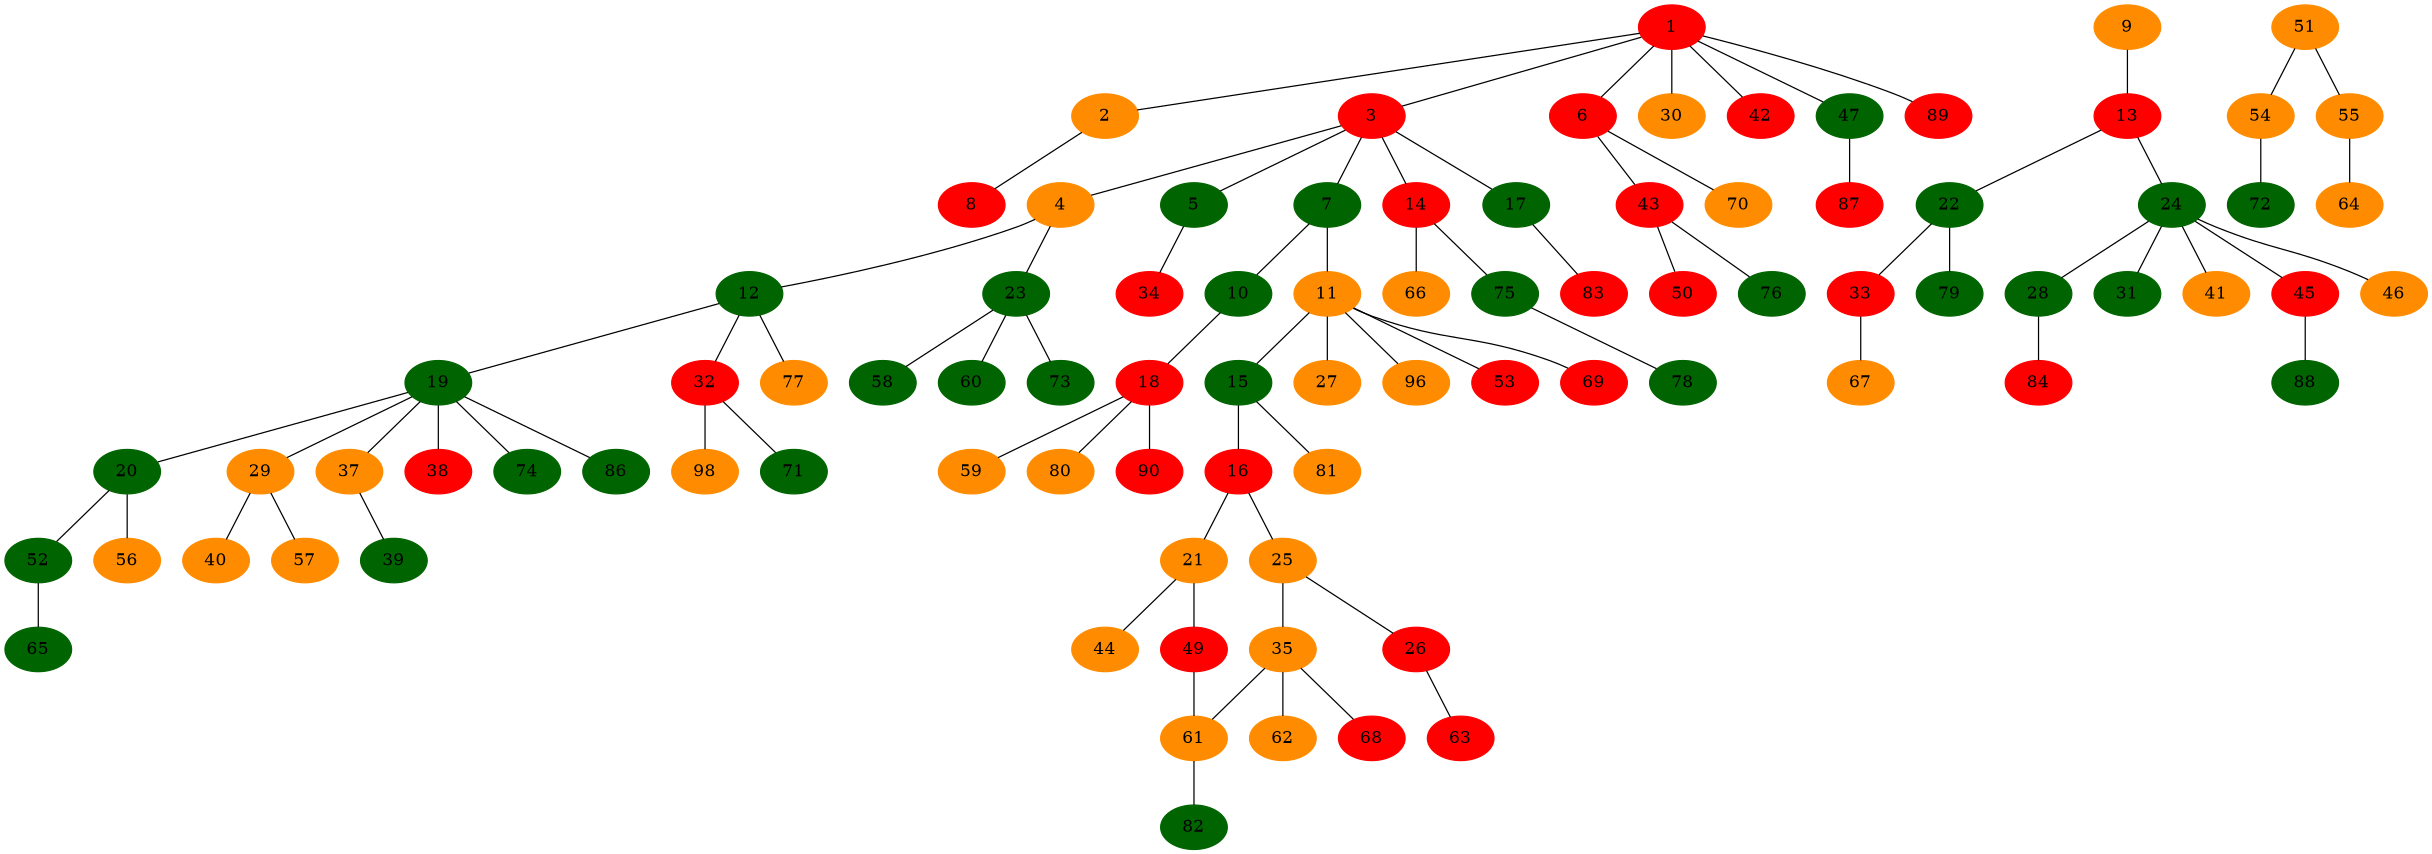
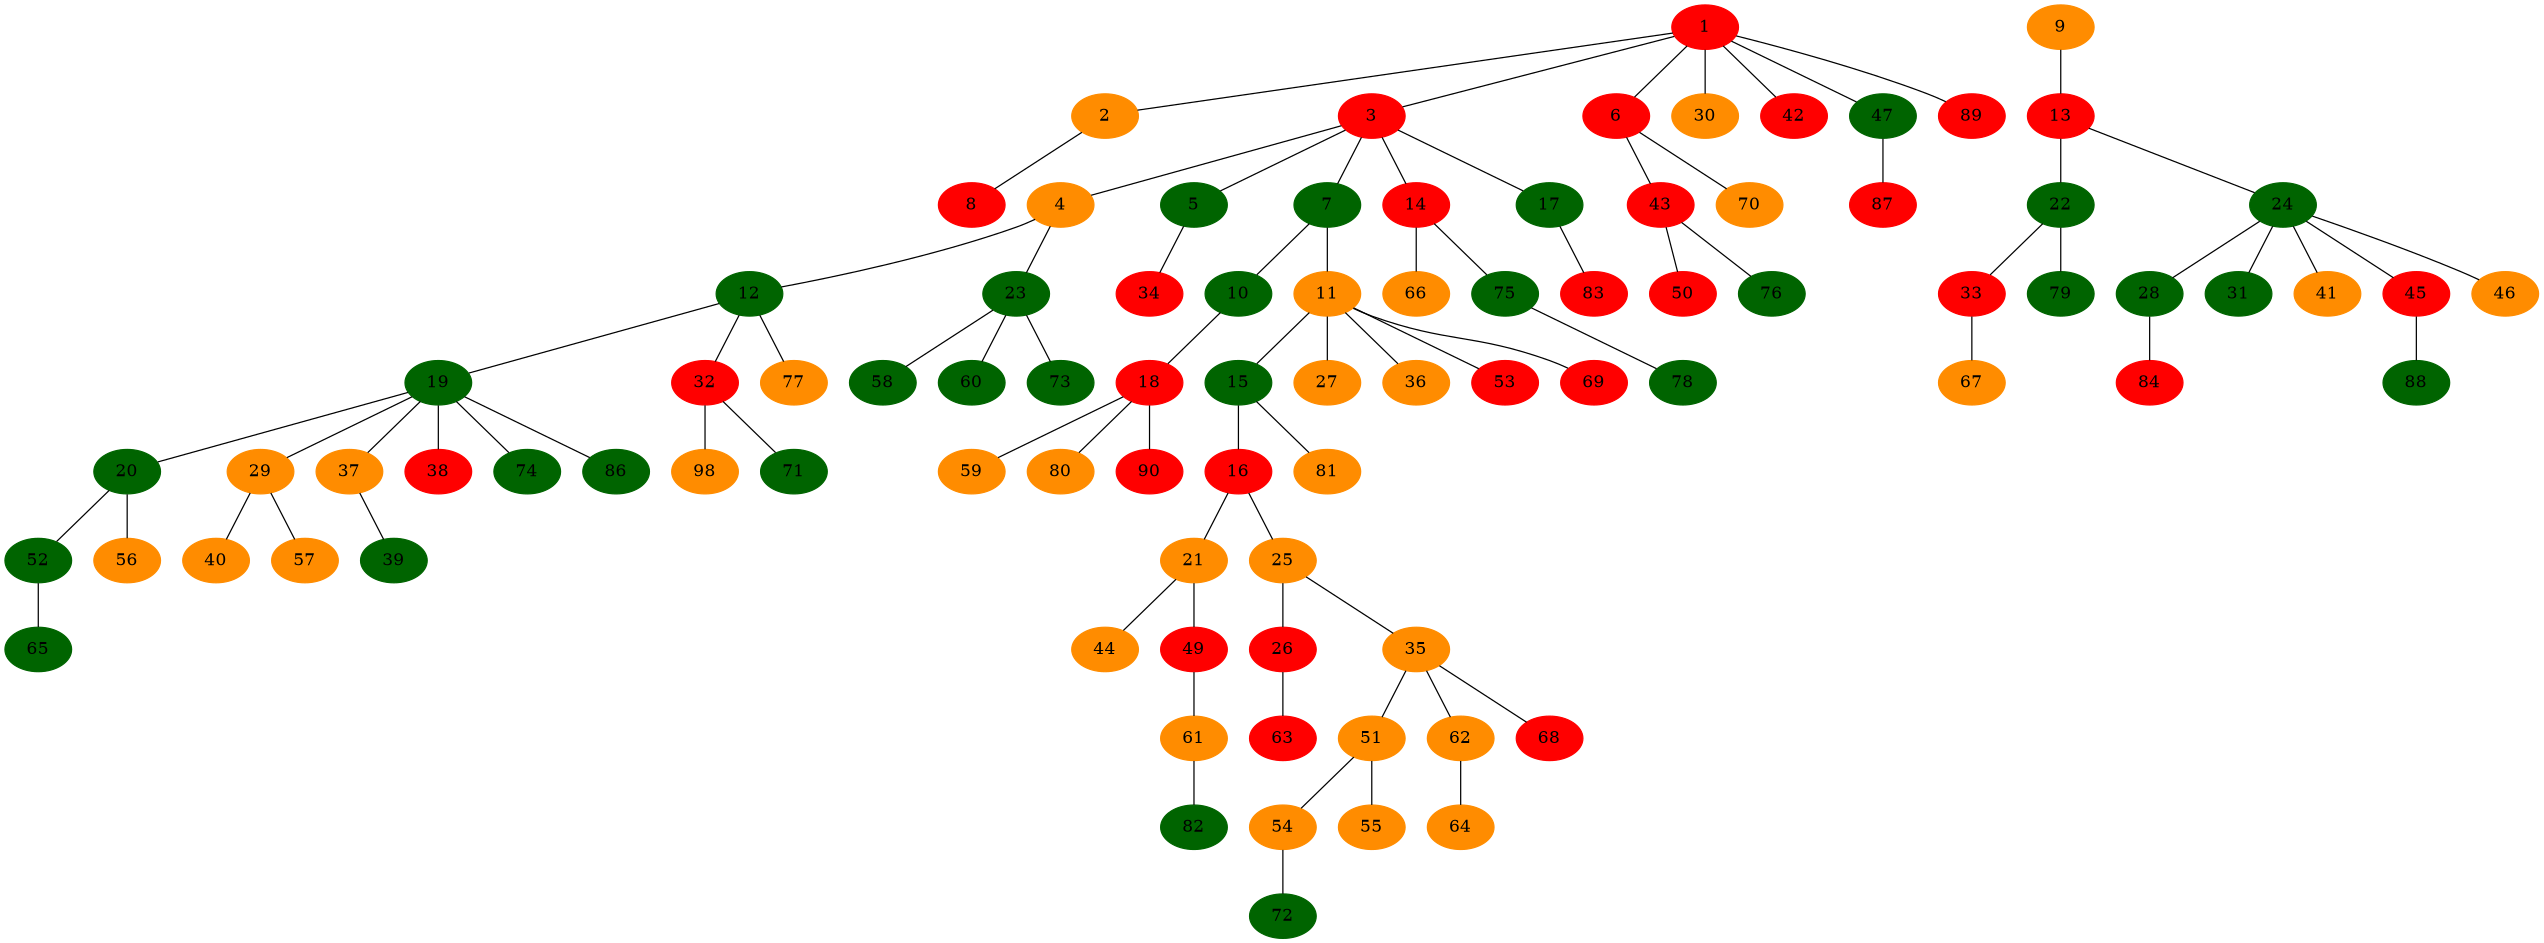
  graph {
    node [color=darkorange style=filled]
    1 [color=red]
    2
    3 [color=red]
    6 [color=red]
    30
    42 [color=red]
    47 [color=darkgreen]
    89 [color=red]
    8 [color=red]
    4
    5 [color=darkgreen]
    7 [color=darkgreen]
    14 [color=red]
    17 [color=darkgreen]
    43 [color=red]
    70
    87 [color=red]
    13 [color=red]
    9
    12 [color=darkgreen]
    23 [color=darkgreen]
    34 [color=red]
    10 [color=darkgreen]
    11
    66
    75 [color=darkgreen]
    83 [color=red]
    19 [color=darkgreen]
    32 [color=red]
    77
    58 [color=darkgreen]
    60 [color=darkgreen]
    73 [color=darkgreen]
    50 [color=red]
    76 [color=darkgreen]
    18 [color=red]
    15 [color=darkgreen]
    27
-   36 [label=96]
+   36
    53 [color=red]
    69 [color=red]
    22 [color=darkgreen]
    24 [color=darkgreen]
    59
    80
    90 [color=red]
    16 [color=red]
    81
    20 [color=darkgreen]
    29
    37
    38 [color=red]
    74 [color=darkgreen]
    86 [color=darkgreen]
    n55 [label=98]
    71 [color=darkgreen]
    33 [color=red]
    79 [color=darkgreen]
    28 [color=darkgreen]
    31 [color=darkgreen]
    41
    45 [color=red]
    46
    78 [color=darkgreen]
    21
    25
    44
    49 [color=red]
    26 [color=red]
    35
    52 [color=darkgreen]
    56
    40
    57
    39 [color=darkgreen]
    65 [color=darkgreen]
    61
    67
    84 [color=red]
    88 [color=darkgreen]
    63 [color=red]
    51
    62
    68 [color=red]
    54
    55
    82 [color=darkgreen]
    72 [color=darkgreen]
    64
    1 -- 2
    1 -- 3
    1 -- 6
    1 -- 30
    1 -- 42
    1 -- 47
    1 -- 89
    2 -- 8
    3 -- 4
    3 -- 5
    3 -- 7
    3 -- 14
    3 -- 17
    6 -- 43
    6 -- 70
    47 -- 87
    4 -- 12
    4 -- 23
    5 -- 34
    7 -- 10
    7 -- 11
    14 -- 66
    14 -- 75
    17 -- 83
    43 -- 50
    43 -- 76
    13 -- 22
    13 -- 24
    9 -- 13
    12 -- 19
    12 -- 32
    12 -- 77
    23 -- 58
    23 -- 60
    23 -- 73
    10 -- 18
    11 -- 15
    11 -- 27
    11 -- 36
    11 -- 53
    11 -- 69
    75 -- 78
    19 -- 20
    19 -- 29
    19 -- 37
    19 -- 38
    19 -- 74
    19 -- 86
    32 -- n55
    32 -- 71
    18 -- 59
    18 -- 80
    18 -- 90
    15 -- 16
    15 -- 81
    22 -- 33
    22 -- 79
    24 -- 28
    24 -- 31
    24 -- 41
    24 -- 45
    24 -- 46
    16 -- 21
    16 -- 25
    20 -- 52
    20 -- 56
    29 -- 40
    29 -- 57
    37 -- 39
    33 -- 67
    28 -- 84
    45 -- 88
    21 -- 44
    21 -- 49
    25 -- 26
    25 -- 35
    49 -- 61
    26 -- 63
-   35 -- 61
+   35 -- 51
    35 -- 62
    35 -- 68
    52 -- 65
    61 -- 82
    51 -- 54
    51 -- 55
    54 -- 72
-   55 -- 64
+   62 -- 64
  }
